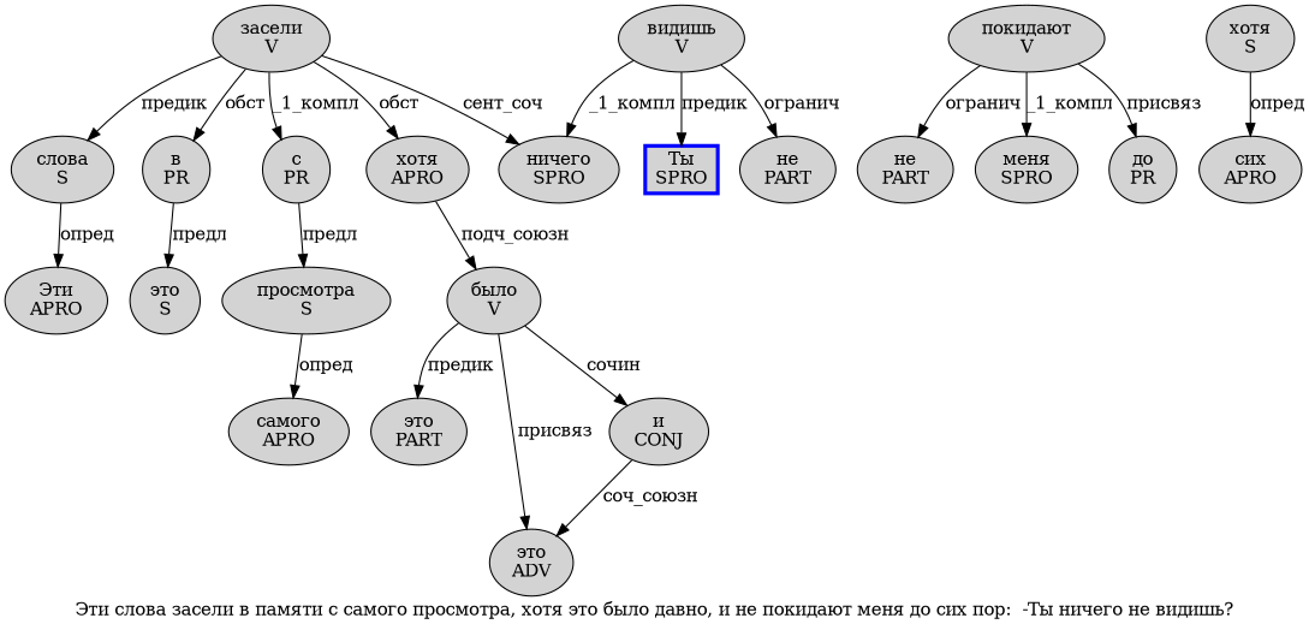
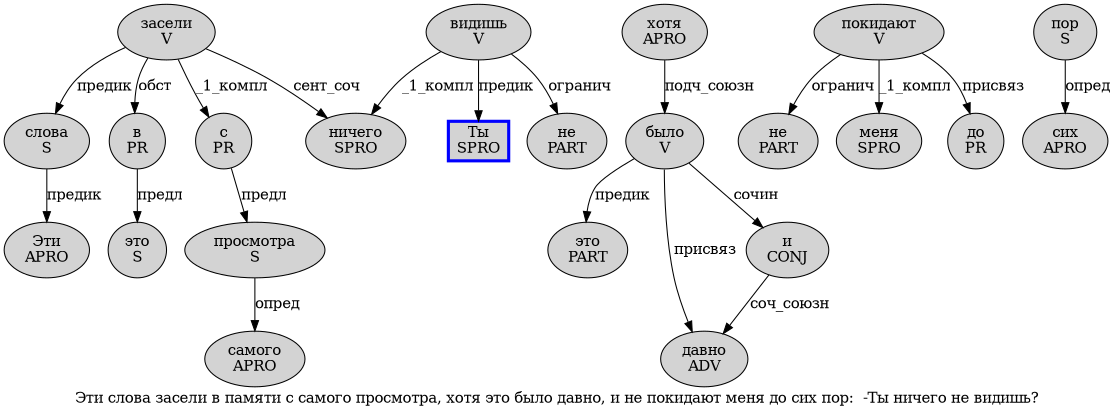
  digraph {
    label="Эти слова засели в памяти с самого просмотра, хотя это было давно, и не покидают меня до сих пор:  -Ты ничего не видишь?"
    node [fillcolor=lightgray penwidth=1 shape=ellipse style=filled]
    n1 [label="Эти\nAPRO"]
    n2 [label="слова\nS"]
    n3 [label="засели\nV"]
    n4 [label="в\nPR"]
    n5 [label="с\nPR"]
    n6 [label="хотя\nAPRO"]
    n7 [label="ничего\nSPRO"]
    n8 [label="это\nS"]
    n9 [label="просмотра\nS"]
    n10 [label="было\nV"]
    n11 [label="видишь\nV"]
    n12 [color=blue label="Ты\nSPRO" penwidth=3 shape=box]
    n13 [label="не\nPART"]
    n14 [label="самого\nAPRO"]
    n15 [label="это\nPART"]
-   n16 [label="это\nADV"]
+   n16 [label="давно\nADV"]
    n17 [label="и\nCONJ"]
    n18 [label="покидают\nV"]
    n19 [label="не\nPART"]
    n20 [label="меня\nSPRO"]
    n21 [label="до\nPR"]
-   n22 [label="хотя\nS"]
+   n22 [label="пор\nS"]
    n23 [label="сих\nAPRO"]
-   n2 -> n1 [label="опред"]
+   n2 -> n1 [label="предик"]
    n3 -> n2 [label="предик"]
    n3 -> n4 [label="обст"]
    n3 -> n5 [label="_1_компл"]
-   n3 -> n6 [label="обст"]
    n3 -> n7 [label="сент_соч"]
    n4 -> n8 [label="предл"]
    n5 -> n9 [label="предл"]
    n6 -> n10 [label="подч_союзн"]
    n9 -> n14 [label="опред"]
    n10 -> n15 [label="предик"]
    n10 -> n16 [label="присвяз"]
    n10 -> n17 [label="сочин"]
    n11 -> n7 [label="_1_компл"]
    n11 -> n12 [label="предик"]
    n11 -> n13 [label="огранич"]
    n17 -> n16 [label="соч_союзн"]
    n18 -> n19 [label="огранич"]
    n18 -> n20 [label="_1_компл"]
    n18 -> n21 [label="присвяз"]
    n22 -> n23 [label="опред"]
  }
